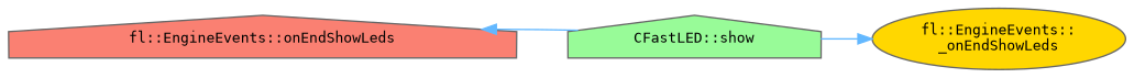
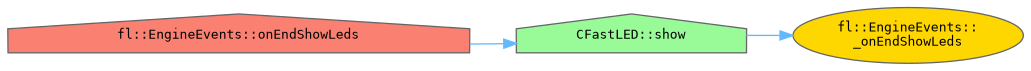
  digraph {
    fontname="DejaVu Sans Mono"
    rankdir=RL
    node [color=grey40 fontname="DejaVu Sans Mono" fontsize=10 shape=house style=filled]
    edge [color=steelblue1 dir=back fontname="DejaVu Sans Mono" fontsize=10 labelfontname=Helvetica labelfontsize=10 style=solid]
    n1 [color=gray40 fillcolor=gold fontcolor=black height=0.2 label="fl::EngineEvents::\l_onEndShowLeds" shape=ellipse width=0.4]
    n2 [fillcolor=palegreen height=0.2 label="CFastLED::show" width=0.4]
    n3 [fillcolor=salmon height=0.2 label="fl::EngineEvents::onEndShowLeds" width=0.4]
    n1 -> n2
-   n3 -> n2
+   n2 -> n3
  }
